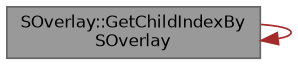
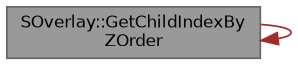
  digraph {
    rankdir=TB
-   n1 [color=gray40 fillcolor=grey60 fontcolor=black fontname=Helvetica fontsize=10 height=0.2 label="SOverlay::GetChildIndexBy\lSOverlay" shape=box style=filled width=0.4]
+   n1 [color=gray40 fillcolor=grey60 fontcolor=black fontname=Helvetica fontsize=10 height=0.2 label="SOverlay::GetChildIndexBy\lZOrder" shape=box style=filled width=0.4]
    n1 -> n1 [color=brown fontname=Helvetica fontsize=10 labelfontname=Helvetica labelfontsize=10 style=solid]
  }
